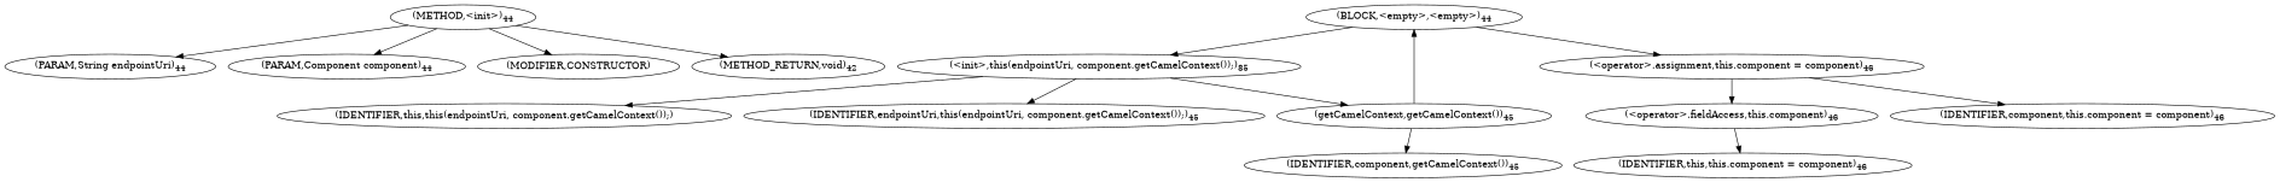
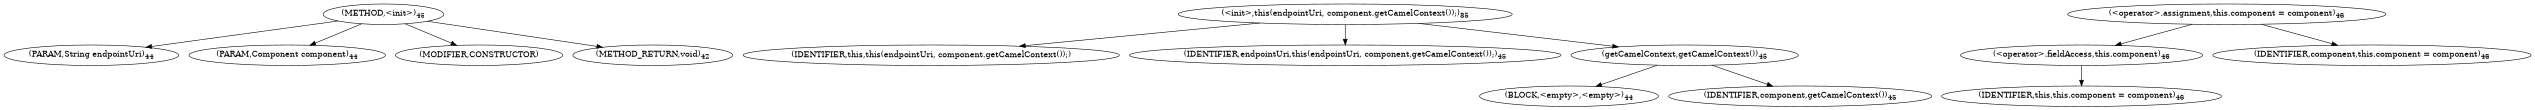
  digraph {
-   n1 [label=<(METHOD,&lt;init&gt;)<SUB>44</SUB>>]
+   n1 [label=<(METHOD,&lt;init&gt;)<SUB>45</SUB>>]
    n2 [label=<(PARAM,String endpointUri)<SUB>44</SUB>>]
    n3 [label=<(PARAM,Component component)<SUB>44</SUB>>]
    n4 [label=<(MODIFIER,CONSTRUCTOR)>]
    n5 [label=<(METHOD_RETURN,void)<SUB>42</SUB>>]
    n6 [label=<(BLOCK,&lt;empty&gt;,&lt;empty&gt;)<SUB>44</SUB>>]
    n7 [label=<(&lt;init&gt;,this(endpointUri, component.getCamelContext());)<SUB>85</SUB>>]
    n8 [label=<(&lt;operator&gt;.assignment,this.component = component)<SUB>46</SUB>>]
    n9 [label=<(IDENTIFIER,this,this(endpointUri, component.getCamelContext());)>]
    n10 [label=<(IDENTIFIER,endpointUri,this(endpointUri, component.getCamelContext());)<SUB>45</SUB>>]
    n11 [label=<(getCamelContext,getCamelContext())<SUB>45</SUB>>]
    n12 [label=<(&lt;operator&gt;.fieldAccess,this.component)<SUB>46</SUB>>]
    n13 [label=<(IDENTIFIER,component,this.component = component)<SUB>46</SUB>>]
    n14 [label=<(IDENTIFIER,component,getCamelContext())<SUB>45</SUB>>]
    n15 [label=<(IDENTIFIER,this,this.component = component)<SUB>46</SUB>>]
    n1 -> n2
    n1 -> n3
    n1 -> n4
    n1 -> n5
-   n6 -> n7
-   n6 -> n8
    n7 -> n9
    n7 -> n10
    n7 -> n11
    n8 -> n12
    n8 -> n13
    n11 -> n6
    n11 -> n14
    n12 -> n15
  }
